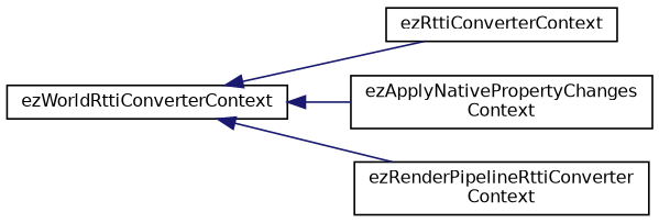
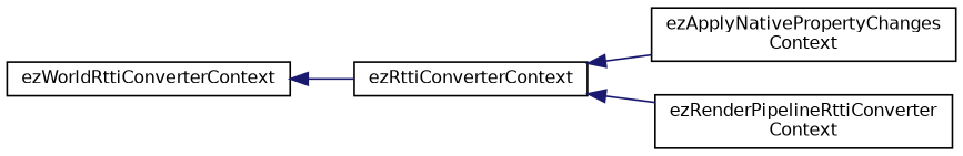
  digraph {
    rankdir=LR
    node [color=black fillcolor=white fontname=Helvetica fontsize=10 shape=record style=filled]
    edge [color=midnightblue dir=back fontname=Helvetica fontsize=10 labelfontname=Helvetica labelfontsize=10 style=solid]
    n1 [height=0.2 label=ezRttiConverterContext width=0.4]
    n2 [height=0.2 label="ezApplyNativePropertyChanges\lContext" width=0.4]
    n3 [height=0.2 label="ezRenderPipelineRttiConverter\lContext" width=0.4]
    n4 [height=0.2 label=ezWorldRttiConverterContext width=0.4]
-   n4 -> n2
-   n4 -> n3
+   n1 -> n2
+   n1 -> n3
    n4 -> n1
  }
